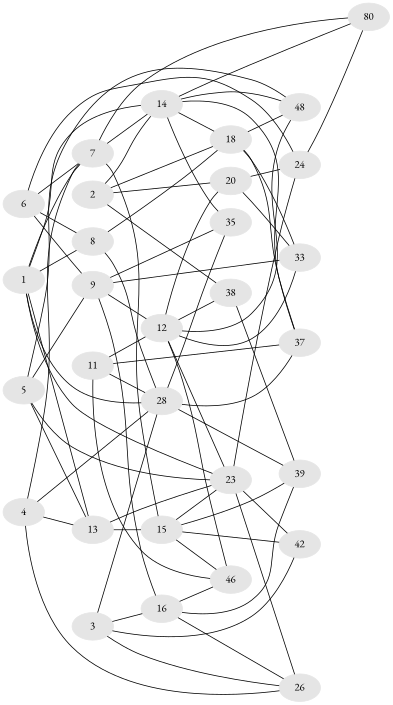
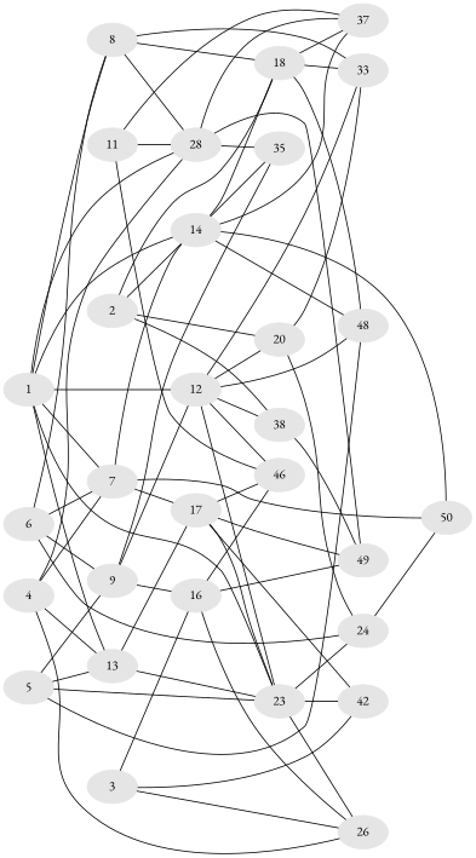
  graph {
    fontname="EB Garamond"
    rankdir=LR
    node [color=gray90 fontname="EB Garamond" style=filled]
    edge [fontname="EB Garamond"]
    1 [super="+10+17"]
    7 [super="+21"]
    8
    13 [super="+30"]
    14 [super="+32+19"]
    23 [super="+25"]
    28 [super="+31+51"]
-   15 [super="+29"]
-   50 [label=80]
+   15 [super="+29" label=17]
+   50
    18 [super="+41"]
    48
    35
    37
    26
    42
    24
-   49 [label=39]
+   49
    2
    20
    38
    33 [super="+40"]
    16 [super="+43"]
    46
    3
    4
    9 [super="+44"]
    12 [super="+34+22"]
    5
    6
    11
    1 -- 7
    1 -- 8
    1 -- 13
    1 -- 14
    1 -- 23
    1 -- 28
    7 -- 14
    7 -- 15
    7 -- 50
    8 -- 28
    8 -- 18
    13 -- 23
    13 -- 15
    14 -- 50
    14 -- 18
    14 -- 48
    14 -- 35
    14 -- 37
    23 -- 26
    23 -- 42
    23 -- 24
    28 -- 35
    28 -- 37
    28 -- 49
    15 -- 23
    15 -- 42
    15 -- 49
    15 -- 46
    18 -- 48
    18 -- 37
    18 -- 33
    24 -- 50
    2 -- 14
    2 -- 18
    2 -- 20
    2 -- 38
    20 -- 24
    20 -- 33
    38 -- 49
    16 -- 26
    16 -- 49
    16 -- 46
-   3 -- 28
    3 -- 26
    3 -- 42
    3 -- 16
    4 -- 7
    4 -- 13
    4 -- 28
    4 -- 26
    9 -- 35 [weight=2]
-   9 -- 33 [weight=2]
+   8 -- 33 [weight=2]
    9 -- 16
    9 -- 12
    12 -- 23
    12 -- 48
    12 -- 20
    12 -- 38 [weight=2]
    12 -- 33
    12 -- 46
    5 -- 13
    5 -- 23
    5 -- 48
    5 -- 9
    6 -- 7
    6 -- 8
    6 -- 24
    6 -- 9
    11 -- 28
    11 -- 37
    11 -- 46
-   11 -- 12
+   1 -- 12
  }
